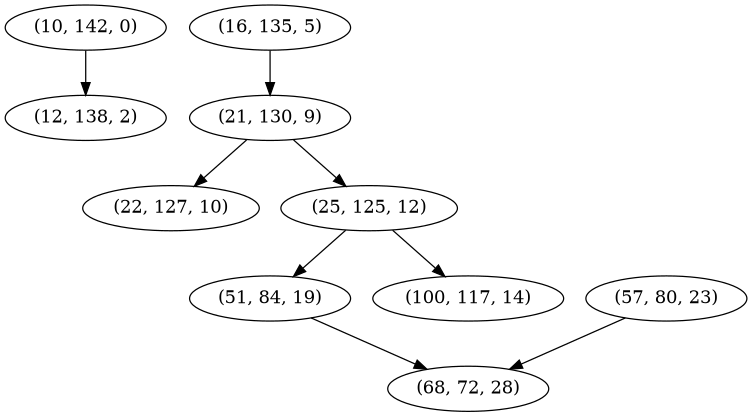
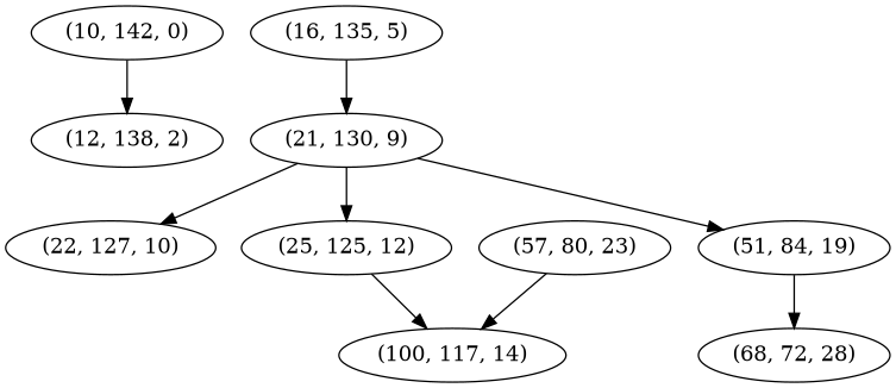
  digraph {
    "(10, 142, 0)"
    "(12, 138, 2)"
    "(16, 135, 5)"
    "(21, 130, 9)"
    "(22, 127, 10)"
    "(25, 125, 12)"
    "(51, 84, 19)"
    n8 [label="(100, 117, 14)"]
    "(68, 72, 28)"
    "(57, 80, 23)"
    "(10, 142, 0)" -> "(12, 138, 2)"
    "(16, 135, 5)" -> "(21, 130, 9)"
    "(21, 130, 9)" -> "(22, 127, 10)"
    "(21, 130, 9)" -> "(25, 125, 12)"
-   "(25, 125, 12)" -> "(51, 84, 19)"
+   "(21, 130, 9)" -> "(51, 84, 19)"
    "(25, 125, 12)" -> n8
    "(51, 84, 19)" -> "(68, 72, 28)"
-   "(57, 80, 23)" -> "(68, 72, 28)"
+   "(57, 80, 23)" -> n8
  }
